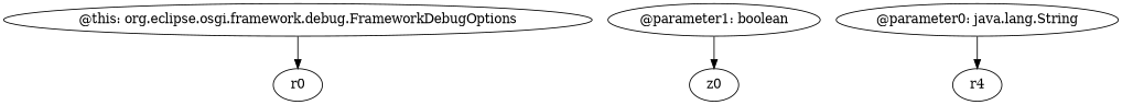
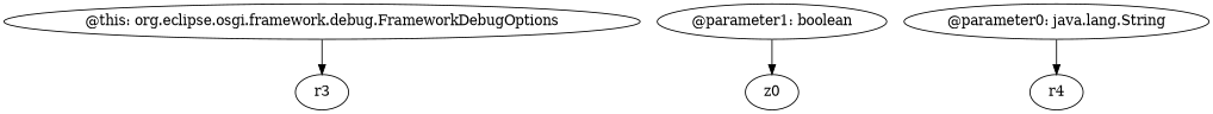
  digraph {
    n1 [label="@this: org.eclipse.osgi.framework.debug.FrameworkDebugOptions"]
-   n2 [label=r0]
+   n2 [label=r3]
    n3 [label="@parameter1: boolean"]
    n4 [label=z0]
    n5 [label="@parameter0: java.lang.String"]
    n6 [label=r4]
    n1 -> n2
    n3 -> n4
    n5 -> n6
  }
